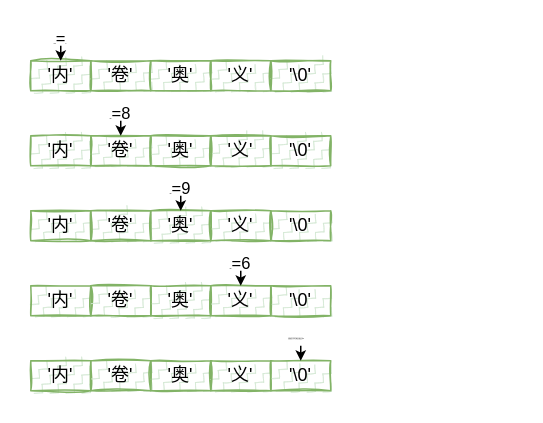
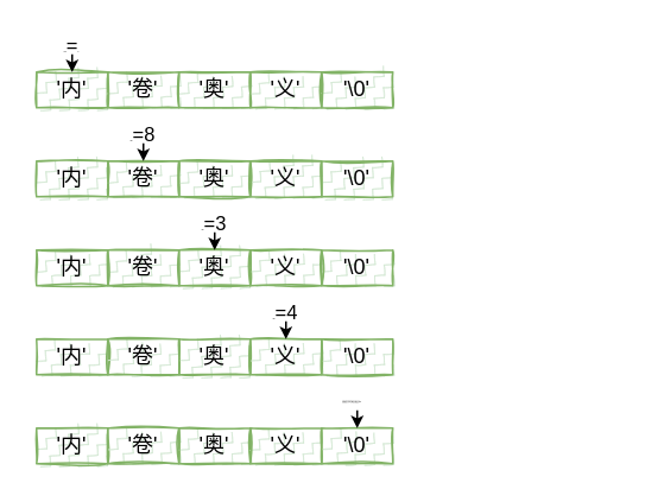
  <mxCell id="0" />
  <mxCell id="1" parent="0" />
  <mxCell id="2" value="'内'" style="rounded=0;whiteSpace=wrap;html=1;fillColor=#d5e8d4;strokeColor=#82b366;glass=0;shadow=0;sketch=1;fillStyle=zigzag-line;" vertex="1" parent="1"><mxGeometry x="20" y="40" width="40" height="20" as="geometry" /></mxCell>
  <mxCell id="3" value="'卷'" style="rounded=0;whiteSpace=wrap;html=1;fillColor=#d5e8d4;strokeColor=#82b366;glass=0;shadow=0;sketch=1;fillStyle=zigzag-line;" vertex="1" parent="1"><mxGeometry x="60" y="40" width="40" height="20" as="geometry" /></mxCell>
  <mxCell id="4" value="'奥'" style="rounded=0;whiteSpace=wrap;html=1;fillColor=#d5e8d4;strokeColor=#82b366;glass=0;shadow=0;sketch=1;fillStyle=zigzag-line;" vertex="1" parent="1"><mxGeometry x="100" y="40" width="40" height="20" as="geometry" /></mxCell>
  <mxCell id="5" value="'义'" style="rounded=0;whiteSpace=wrap;html=1;fillColor=#d5e8d4;strokeColor=#82b366;glass=0;shadow=0;sketch=1;fillStyle=zigzag-line;" vertex="1" parent="1"><mxGeometry x="140" y="40" width="40" height="20" as="geometry" /></mxCell>
  <mxCell id="6" value="'\0'" style="rounded=0;whiteSpace=wrap;html=1;fillColor=#d5e8d4;strokeColor=#82b366;glass=0;shadow=0;sketch=1;fillStyle=zigzag-line;" vertex="1" parent="1"><mxGeometry x="180" y="40" width="40" height="20" as="geometry" /></mxCell>
  <mxCell id="7" value="'内'" style="rounded=0;whiteSpace=wrap;html=1;fillColor=#d5e8d4;strokeColor=#82b366;glass=0;shadow=0;sketch=1;fillStyle=zigzag-line;" vertex="1" parent="1"><mxGeometry x="20" y="90" width="40" height="20" as="geometry" /></mxCell>
  <mxCell id="8" value="'卷'" style="rounded=0;whiteSpace=wrap;html=1;fillColor=#d5e8d4;strokeColor=#82b366;glass=0;shadow=0;sketch=1;fillStyle=zigzag-line;" vertex="1" parent="1"><mxGeometry x="60" y="90" width="40" height="20" as="geometry" /></mxCell>
  <mxCell id="9" value="'奥'" style="rounded=0;whiteSpace=wrap;html=1;fillColor=#d5e8d4;strokeColor=#82b366;glass=0;shadow=0;sketch=1;fillStyle=zigzag-line;" vertex="1" parent="1"><mxGeometry x="100" y="90" width="40" height="20" as="geometry" /></mxCell>
  <mxCell id="10" value="'义'" style="rounded=0;whiteSpace=wrap;html=1;fillColor=#d5e8d4;strokeColor=#82b366;glass=0;shadow=0;sketch=1;fillStyle=zigzag-line;" vertex="1" parent="1"><mxGeometry x="140" y="90" width="40" height="20" as="geometry" /></mxCell>
  <mxCell id="11" value="'\0'" style="rounded=0;whiteSpace=wrap;html=1;fillColor=#d5e8d4;strokeColor=#82b366;glass=0;shadow=0;sketch=1;fillStyle=zigzag-line;" vertex="1" parent="1"><mxGeometry x="180" y="90" width="40" height="20" as="geometry" /></mxCell>
  <mxCell id="12" value="'内'" style="rounded=0;whiteSpace=wrap;html=1;fillColor=#d5e8d4;strokeColor=#82b366;glass=0;shadow=0;sketch=1;fillStyle=zigzag-line;" vertex="1" parent="1"><mxGeometry x="20" y="140" width="40" height="20" as="geometry" /></mxCell>
  <mxCell id="13" value="'卷'" style="rounded=0;whiteSpace=wrap;html=1;fillColor=#d5e8d4;strokeColor=#82b366;glass=0;shadow=0;sketch=1;fillStyle=zigzag-line;" vertex="1" parent="1"><mxGeometry x="60" y="140" width="40" height="20" as="geometry" /></mxCell>
  <mxCell id="14" value="'奥'" style="rounded=0;whiteSpace=wrap;html=1;fillColor=#d5e8d4;strokeColor=#82b366;glass=0;shadow=0;sketch=1;fillStyle=zigzag-line;" vertex="1" parent="1"><mxGeometry x="100" y="140" width="40" height="20" as="geometry" /></mxCell>
  <mxCell id="15" value="'义'" style="rounded=0;whiteSpace=wrap;html=1;fillColor=#d5e8d4;strokeColor=#82b366;glass=0;shadow=0;sketch=1;fillStyle=zigzag-line;" vertex="1" parent="1"><mxGeometry x="140" y="140" width="40" height="20" as="geometry" /></mxCell>
  <mxCell id="16" value="'\0'" style="rounded=0;whiteSpace=wrap;html=1;fillColor=#d5e8d4;strokeColor=#82b366;glass=0;shadow=0;sketch=1;fillStyle=zigzag-line;" vertex="1" parent="1"><mxGeometry x="180" y="140" width="40" height="20" as="geometry" /></mxCell>
  <mxCell id="17" value="'内'" style="rounded=0;whiteSpace=wrap;html=1;fillColor=#d5e8d4;strokeColor=#82b366;glass=0;shadow=0;sketch=1;fillStyle=zigzag-line;" vertex="1" parent="1"><mxGeometry x="20" y="190" width="40" height="20" as="geometry" /></mxCell>
  <mxCell id="18" value="'卷'" style="rounded=0;whiteSpace=wrap;html=1;fillColor=#d5e8d4;strokeColor=#82b366;glass=0;shadow=0;sketch=1;fillStyle=zigzag-line;" vertex="1" parent="1"><mxGeometry x="60" y="190" width="40" height="20" as="geometry" /></mxCell>
  <mxCell id="19" value="'奥'" style="rounded=0;whiteSpace=wrap;html=1;fillColor=#d5e8d4;strokeColor=#82b366;glass=0;shadow=0;sketch=1;fillStyle=zigzag-line;" vertex="1" parent="1"><mxGeometry x="100" y="190" width="40" height="20" as="geometry" /></mxCell>
  <mxCell id="20" value="'义'" style="rounded=0;whiteSpace=wrap;html=1;fillColor=#d5e8d4;strokeColor=#82b366;glass=0;shadow=0;sketch=1;fillStyle=zigzag-line;" vertex="1" parent="1"><mxGeometry x="140" y="190" width="40" height="20" as="geometry" /></mxCell>
  <mxCell id="21" value="'\0'" style="rounded=0;whiteSpace=wrap;html=1;fillColor=#d5e8d4;strokeColor=#82b366;glass=0;shadow=0;sketch=1;fillStyle=zigzag-line;" vertex="1" parent="1"><mxGeometry x="180" y="190" width="40" height="20" as="geometry" /></mxCell>
  <mxCell id="22" value="'内'" style="rounded=0;whiteSpace=wrap;html=1;fillColor=#d5e8d4;strokeColor=#82b366;glass=0;shadow=0;sketch=1;fillStyle=zigzag-line;" vertex="1" parent="1"><mxGeometry x="20" y="240" width="40" height="20" as="geometry" /></mxCell>
  <mxCell id="23" value="'卷'" style="rounded=0;whiteSpace=wrap;html=1;fillColor=#d5e8d4;strokeColor=#82b366;glass=0;shadow=0;sketch=1;fillStyle=zigzag-line;" vertex="1" parent="1"><mxGeometry x="60" y="240" width="40" height="20" as="geometry" /></mxCell>
  <mxCell id="24" value="'奥'" style="rounded=0;whiteSpace=wrap;html=1;fillColor=#d5e8d4;strokeColor=#82b366;glass=0;shadow=0;sketch=1;fillStyle=zigzag-line;" vertex="1" parent="1"><mxGeometry x="100" y="240" width="40" height="20" as="geometry" /></mxCell>
  <mxCell id="25" value="'义'" style="rounded=0;whiteSpace=wrap;html=1;fillColor=#d5e8d4;strokeColor=#82b366;glass=0;shadow=0;sketch=1;fillStyle=zigzag-line;" vertex="1" parent="1"><mxGeometry x="140" y="240" width="40" height="20" as="geometry" /></mxCell>
  <mxCell id="26" value="'\0'" style="rounded=0;whiteSpace=wrap;html=1;fillColor=#d5e8d4;strokeColor=#82b366;glass=0;shadow=0;sketch=1;fillStyle=zigzag-line;" vertex="1" parent="1"><mxGeometry x="180" y="240" width="40" height="20" as="geometry" /></mxCell>
- <mxCell id="27" value="len&lt;font style=&quot;font-size: 11px&quot;&gt;=6&lt;/font&gt;" style="text;html=1;strokeColor=none;fillColor=none;align=center;verticalAlign=middle;whiteSpace=wrap;rounded=0;shadow=0;glass=0;sketch=0;fillStyle=zigzag-line;fontSize=1;spacing=0;" vertex="1" parent="1"><mxGeometry x="145" y="170" width="30" height="10" as="geometry" /></mxCell>
+ <mxCell id="27" value="len&lt;font style=&quot;font-size: 11px&quot;&gt;=4&lt;/font&gt;" style="text;html=1;strokeColor=none;fillColor=none;align=center;verticalAlign=middle;whiteSpace=wrap;rounded=0;shadow=0;glass=0;sketch=0;fillStyle=zigzag-line;fontSize=1;spacing=0;" vertex="1" parent="1"><mxGeometry x="145" y="170" width="30" height="10" as="geometry" /></mxCell>
  <mxCell id="28" value="len&lt;font style=&quot;font-size: 11px&quot;&gt;=&lt;/font&gt;5" style="text;html=1;strokeColor=none;fillColor=none;align=center;verticalAlign=middle;whiteSpace=wrap;rounded=0;shadow=0;glass=0;sketch=0;fillStyle=zigzag-line;fontSize=1;spacing=0;" vertex="1" parent="1"><mxGeometry x="25" y="20" width="30" height="10" as="geometry" /></mxCell>
  <mxCell id="29" value="" style="endArrow=classic;html=1;rounded=0;fontSize=1;endSize=4;startSize=0;" edge="1" parent="1"><mxGeometry width="50" height="50" relative="1" as="geometry"><mxPoint x="40" y="30" as="sourcePoint" /><mxPoint x="40" y="40" as="targetPoint" /></mxGeometry></mxCell>
  <mxCell id="30" value="len&lt;font style=&quot;font-size: 11px&quot;&gt;=8&lt;/font&gt;" style="text;html=1;strokeColor=none;fillColor=none;align=center;verticalAlign=middle;whiteSpace=wrap;rounded=0;shadow=0;glass=0;sketch=0;fillStyle=zigzag-line;fontSize=1;spacing=0;" vertex="1" parent="1"><mxGeometry x="65" y="70" width="30" height="10" as="geometry" /></mxCell>
  <mxCell id="31" value="" style="endArrow=classic;html=1;rounded=0;fontSize=1;endSize=4;startSize=0;" edge="1" parent="1"><mxGeometry width="50" height="50" relative="1" as="geometry"><mxPoint x="80" y="80" as="sourcePoint" /><mxPoint x="80" y="90" as="targetPoint" /></mxGeometry></mxCell>
- <mxCell id="32" value="len&lt;font style=&quot;font-size: 11px&quot;&gt;=9&lt;/font&gt;" style="text;html=1;strokeColor=none;fillColor=none;align=center;verticalAlign=middle;whiteSpace=wrap;rounded=0;shadow=0;glass=0;sketch=0;fillStyle=zigzag-line;fontSize=1;spacing=0;" vertex="1" parent="1"><mxGeometry x="105" y="120" width="30" height="10" as="geometry" /></mxCell>
+ <mxCell id="32" value="len&lt;font style=&quot;font-size: 11px&quot;&gt;=3&lt;/font&gt;" style="text;html=1;strokeColor=none;fillColor=none;align=center;verticalAlign=middle;whiteSpace=wrap;rounded=0;shadow=0;glass=0;sketch=0;fillStyle=zigzag-line;fontSize=1;spacing=0;" vertex="1" parent="1"><mxGeometry x="105" y="120" width="30" height="10" as="geometry" /></mxCell>
  <mxCell id="33" value="" style="endArrow=classic;html=1;rounded=0;fontSize=1;endSize=4;startSize=0;" edge="1" parent="1"><mxGeometry width="50" height="50" relative="1" as="geometry"><mxPoint x="120" y="130" as="sourcePoint" /><mxPoint x="120" y="140" as="targetPoint" /></mxGeometry></mxCell>
  <mxCell id="34" value="" style="endArrow=classic;html=1;rounded=0;fontSize=1;endSize=4;startSize=0;" edge="1" parent="1"><mxGeometry width="50" height="50" relative="1" as="geometry"><mxPoint x="160" y="180" as="sourcePoint" /><mxPoint x="160" y="190" as="targetPoint" /></mxGeometry></mxCell>
  <mxCell id="35" value="遇到空字符返回长度为4" style="text;html=1;strokeColor=none;fillColor=none;align=center;verticalAlign=middle;whiteSpace=wrap;rounded=0;shadow=0;glass=0;sketch=0;fillStyle=zigzag-line;fontSize=1;spacing=0;" vertex="1" parent="1"><mxGeometry x="55" y="220" width="285" height="10" as="geometry" /></mxCell>
  <mxCell id="36" value="" style="endArrow=classic;html=1;rounded=0;fontSize=1;endSize=4;startSize=0;" edge="1" parent="1"><mxGeometry width="50" height="50" relative="1" as="geometry"><mxPoint x="200" y="230" as="sourcePoint" /><mxPoint x="200" y="240" as="targetPoint" /></mxGeometry></mxCell>
